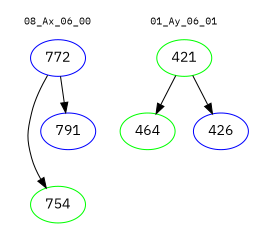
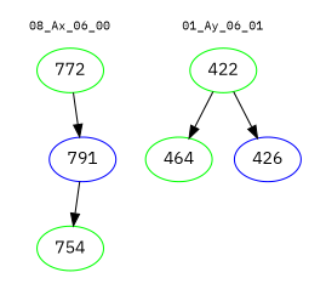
  digraph {
    fontname="IBM Plex Mono"
    node [color=green fontname="IBM Plex Mono"]
    edge [color=black fontname="IBM Plex Mono"]
-   n1 [color=blue label=772]
+   n1 [label=772]
    n2 [label=754]
    n3 [color=blue label=791]
-   n4 [label=421]
+   n4 [label=422]
    n5 [label=464]
    n6 [color=blue label=426]
    subgraph cluster_1 {
      color=white
      fontsize=10
      label="08_Ax_06_00"
      n1
      n2
      n3
    }
    subgraph cluster_2 {
      color=white
      fontsize=10
      label="01_Ay_06_01"
      n4
      n5
      n6
    }
-   n1 -> n2
+   n3 -> n2
    n1 -> n3
    n4 -> n5
    n4 -> n6
  }
